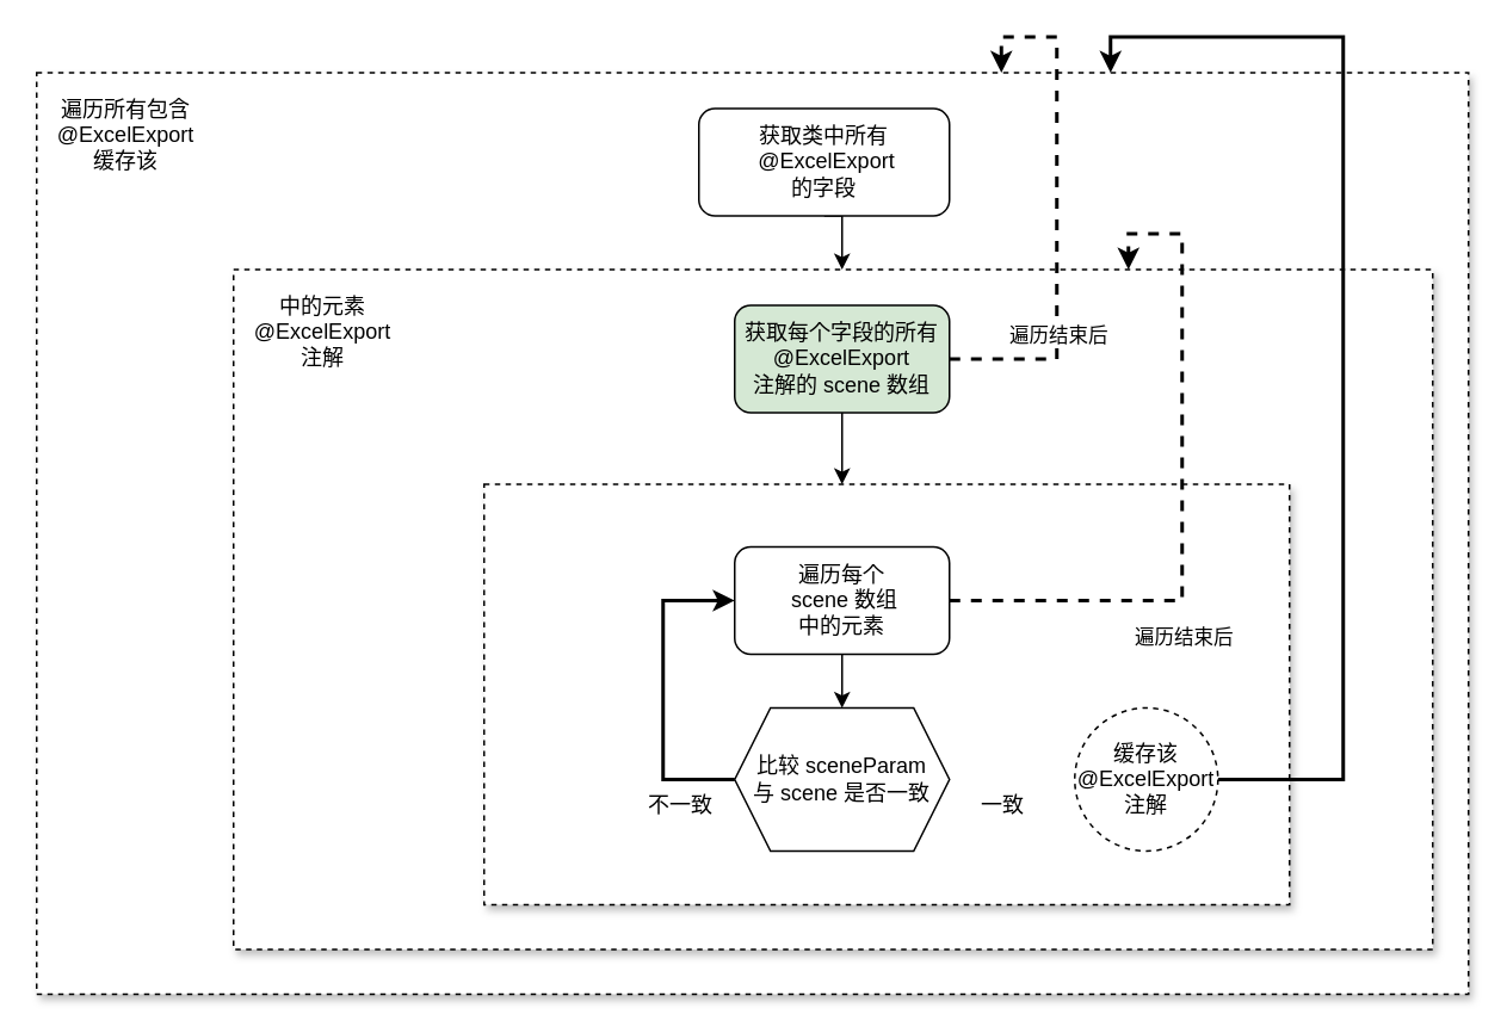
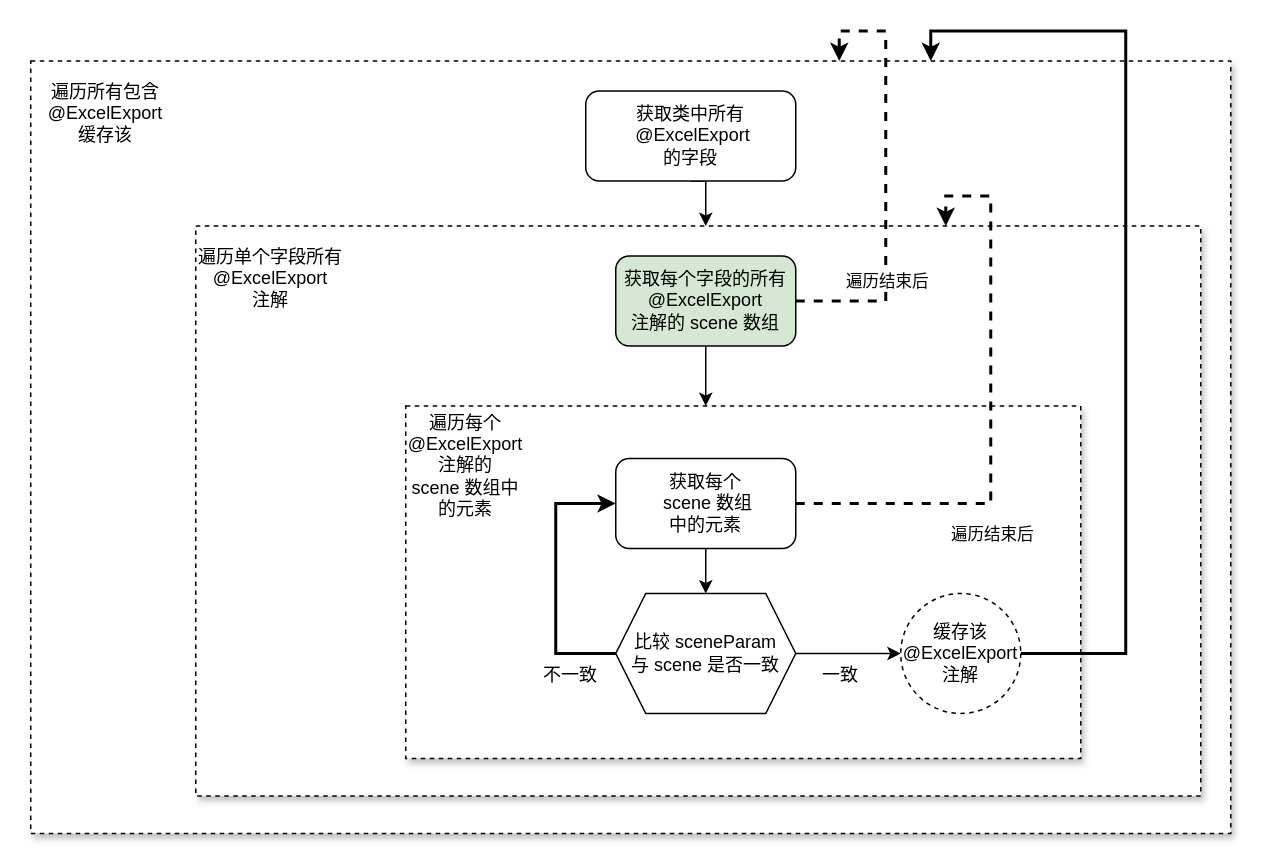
  <mxCell id="0" />
  <mxCell id="1" parent="0" />
  <mxCell id="2" value="" style="rounded=0;whiteSpace=wrap;html=1;shadow=1;dashed=1;" parent="1" vertex="1"><mxGeometry x="20" y="40" width="800" height="515" as="geometry" /></mxCell>
  <mxCell id="3" value="" style="rounded=0;whiteSpace=wrap;html=1;dashed=1;shadow=1;" parent="1" vertex="1"><mxGeometry x="130" y="150" width="670" height="380" as="geometry" /></mxCell>
  <mxCell id="4" value="" style="rounded=0;whiteSpace=wrap;html=1;dashed=1;glass=0;shadow=1;" parent="1" vertex="1"><mxGeometry x="270" y="270" width="450" height="235" as="geometry" /></mxCell>
  <mxCell id="5" style="edgeStyle=orthogonalEdgeStyle;rounded=0;orthogonalLoop=1;jettySize=auto;html=1;exitX=0.5;exitY=1;exitDx=0;exitDy=0;" parent="1" source="6" edge="1"><mxGeometry relative="1" as="geometry"><mxPoint x="470" y="150" as="targetPoint" /></mxGeometry></mxCell>
  <mxCell id="6" value="获取类中所有&lt;br&gt;&amp;nbsp;@ExcelExport &lt;br&gt;的字段" style="rounded=1;whiteSpace=wrap;html=1;" parent="1" vertex="1"><mxGeometry x="390" y="60" width="140" height="60" as="geometry" /></mxCell>
  <mxCell id="7" value="" style="edgeStyle=orthogonalEdgeStyle;rounded=0;orthogonalLoop=1;jettySize=auto;html=1;" parent="1" source="10" edge="1"><mxGeometry relative="1" as="geometry"><mxPoint x="470" y="270" as="targetPoint" /></mxGeometry></mxCell>
  <mxCell id="8" style="edgeStyle=orthogonalEdgeStyle;rounded=0;orthogonalLoop=1;jettySize=auto;html=1;exitX=1;exitY=0.5;exitDx=0;exitDy=0;strokeWidth=2;dashed=1;" parent="1" source="10" edge="1"><mxGeometry relative="1" as="geometry"><mxPoint x="559" y="40" as="targetPoint" /><Array as="points"><mxPoint x="590" y="200" /><mxPoint x="590" y="20" /><mxPoint x="559" y="20" /></Array></mxGeometry></mxCell>
  <mxCell id="9" value="遍历结束后" style="edgeLabel;html=1;align=center;verticalAlign=middle;resizable=0;points=[];" parent="8" vertex="1" connectable="0"><mxGeometry x="0.234" y="-2" relative="1" as="geometry"><mxPoint x="-2" y="106" as="offset" /></mxGeometry></mxCell>
  <mxCell id="10" value="获取每个字段的所有&lt;br&gt;@ExcelExport&lt;br&gt;注解的 scene 数组" style="rounded=1;whiteSpace=wrap;html=1;fillColor=#d5e8d4;" parent="1" vertex="1"><mxGeometry x="410" y="170" width="120" height="60" as="geometry" /></mxCell>
  <mxCell id="11" style="edgeStyle=orthogonalEdgeStyle;rounded=0;orthogonalLoop=1;jettySize=auto;html=1;" parent="1" source="12" target="17" edge="1"><mxGeometry relative="1" as="geometry" /></mxCell>
- <mxCell id="12" value="遍历每个&lt;br&gt;&amp;nbsp;scene 数组&lt;br&gt;中的元素" style="whiteSpace=wrap;html=1;rounded=1;" parent="1" vertex="1"><mxGeometry x="410" y="305" width="120" height="60" as="geometry" /></mxCell>
+ <mxCell id="12" value="获取每个&lt;br&gt;&amp;nbsp;scene 数组&lt;br&gt;中的元素" style="whiteSpace=wrap;html=1;rounded=1;" parent="1" vertex="1"><mxGeometry x="410" y="305" width="120" height="60" as="geometry" /></mxCell>
+ <mxCell id="13" value="" style="edgeStyle=orthogonalEdgeStyle;rounded=0;orthogonalLoop=1;jettySize=auto;html=1;exitX=1;exitY=0.5;exitDx=0;exitDy=0;entryX=0;entryY=0.5;entryDx=0;entryDy=0;" parent="1" source="17" target="19" edge="1"><mxGeometry relative="1" as="geometry"><mxPoint x="510" y="470" as="sourcePoint" /><mxPoint x="560" y="470" as="targetPoint" /></mxGeometry></mxCell>
  <mxCell id="14" style="edgeStyle=orthogonalEdgeStyle;rounded=0;orthogonalLoop=1;jettySize=auto;html=1;exitX=0;exitY=0.5;exitDx=0;exitDy=0;entryX=0;entryY=0.5;entryDx=0;entryDy=0;strokeWidth=2;" parent="1" source="17" target="12" edge="1"><mxGeometry relative="1" as="geometry"><Array as="points"><mxPoint x="370" y="435" /><mxPoint x="370" y="335" /></Array></mxGeometry></mxCell>
  <mxCell id="15" style="edgeStyle=orthogonalEdgeStyle;rounded=0;orthogonalLoop=1;jettySize=auto;html=1;strokeWidth=2;exitX=1;exitY=0.5;exitDx=0;exitDy=0;dashed=1;" parent="1" source="12" edge="1"><mxGeometry relative="1" as="geometry"><mxPoint x="549.97" y="347.48" as="sourcePoint" /><mxPoint x="630" y="150" as="targetPoint" /><Array as="points"><mxPoint x="660" y="335" /><mxPoint x="660" y="130" /><mxPoint x="630" y="130" /></Array></mxGeometry></mxCell>
  <mxCell id="16" value="遍历结束后" style="edgeLabel;html=1;align=center;verticalAlign=middle;resizable=0;points=[];" parent="15" vertex="1" connectable="0"><mxGeometry x="-0.119" y="-2" relative="1" as="geometry"><mxPoint x="-2" y="60" as="offset" /></mxGeometry></mxCell>
  <mxCell id="17" value="比较 sceneParam &lt;br&gt;与 scene 是否一致" style="shape=hexagon;perimeter=hexagonPerimeter2;whiteSpace=wrap;html=1;fixedSize=1;" parent="1" vertex="1"><mxGeometry x="410" y="395" width="120" height="80" as="geometry" /></mxCell>
  <mxCell id="18" style="edgeStyle=orthogonalEdgeStyle;rounded=0;orthogonalLoop=1;jettySize=auto;html=1;exitX=1;exitY=0.5;exitDx=0;exitDy=0;strokeWidth=2;entryX=0.75;entryY=0;entryDx=0;entryDy=0;" parent="1" source="19" target="2" edge="1"><mxGeometry relative="1" as="geometry"><mxPoint x="655" y="435" as="sourcePoint" /><mxPoint x="540" y="10" as="targetPoint" /><Array as="points"><mxPoint x="750" y="435" /><mxPoint x="750" y="20" /><mxPoint x="620" y="20" /></Array></mxGeometry></mxCell>
  <mxCell id="19" value="缓存该&lt;br&gt;@ExcelExport&lt;br&gt;注解" style="ellipse;whiteSpace=wrap;html=1;dashed=1;" parent="1" vertex="1"><mxGeometry x="600" y="395" width="80" height="80" as="geometry" /></mxCell>
- <mxCell id="20" value="中的元素@ExcelExport&lt;br&gt;注解" style="text;html=1;strokeColor=none;fillColor=none;align=center;verticalAlign=middle;whiteSpace=wrap;rounded=0;horizontal=1;" parent="1" vertex="1"><mxGeometry x="130" y="150" width="100" height="70" as="geometry" /></mxCell>
+ <mxCell id="20" value="遍历单个字段所有@ExcelExport&lt;br&gt;注解" style="text;html=1;strokeColor=none;fillColor=none;align=center;verticalAlign=middle;whiteSpace=wrap;rounded=0;horizontal=1;" parent="1" vertex="1"><mxGeometry x="130" y="150" width="100" height="70" as="geometry" /></mxCell>
+ <mxCell id="21" value="遍历每个@ExcelExport&lt;br&gt;注解的&lt;br&gt;scene 数组中的元素" style="text;html=1;strokeColor=none;fillColor=none;align=center;verticalAlign=middle;whiteSpace=wrap;rounded=0;horizontal=1;" parent="1" vertex="1"><mxGeometry x="270" y="270" width="80" height="80" as="geometry" /></mxCell>
  <mxCell id="22" value="一致" style="text;html=1;strokeColor=none;fillColor=none;align=center;verticalAlign=middle;whiteSpace=wrap;rounded=0;" parent="1" vertex="1"><mxGeometry x="530" y="435" width="60" height="30" as="geometry" /></mxCell>
  <mxCell id="23" value="不一致" style="text;html=1;strokeColor=none;fillColor=none;align=center;verticalAlign=middle;whiteSpace=wrap;rounded=0;" parent="1" vertex="1"><mxGeometry x="350" y="435" width="60" height="30" as="geometry" /></mxCell>
  <mxCell id="24" value="遍历所有包含@ExcelExport&lt;br&gt;缓存该" style="text;html=1;strokeColor=none;fillColor=none;align=center;verticalAlign=middle;whiteSpace=wrap;rounded=0;horizontal=1;" parent="1" vertex="1"><mxGeometry x="20" y="40" width="100" height="70" as="geometry" /></mxCell>
